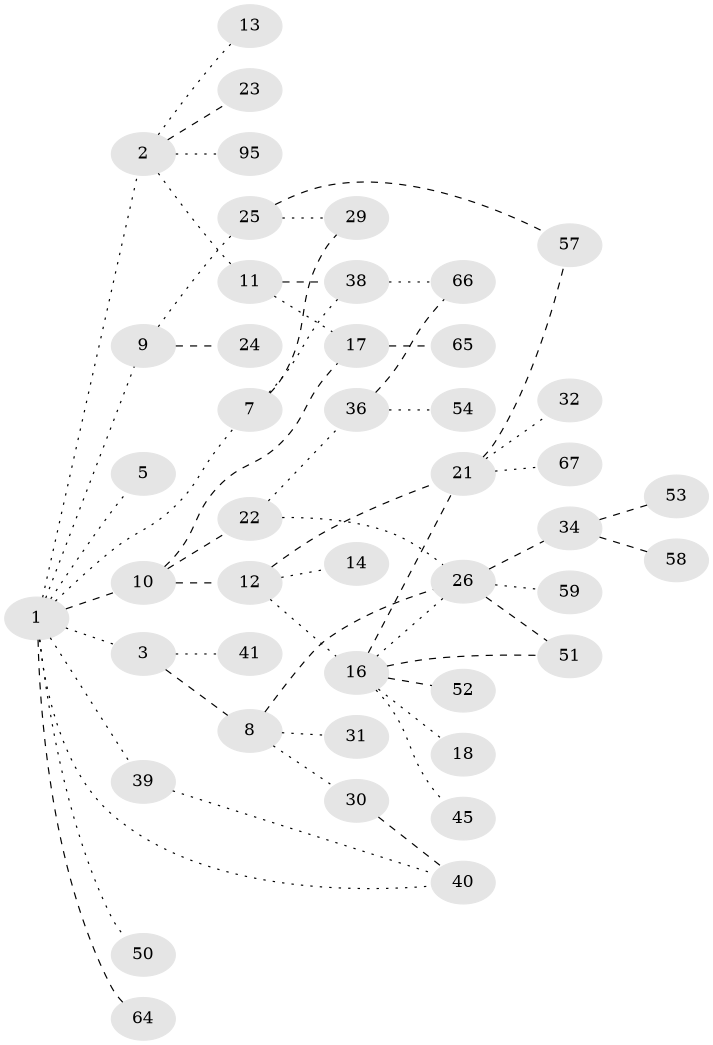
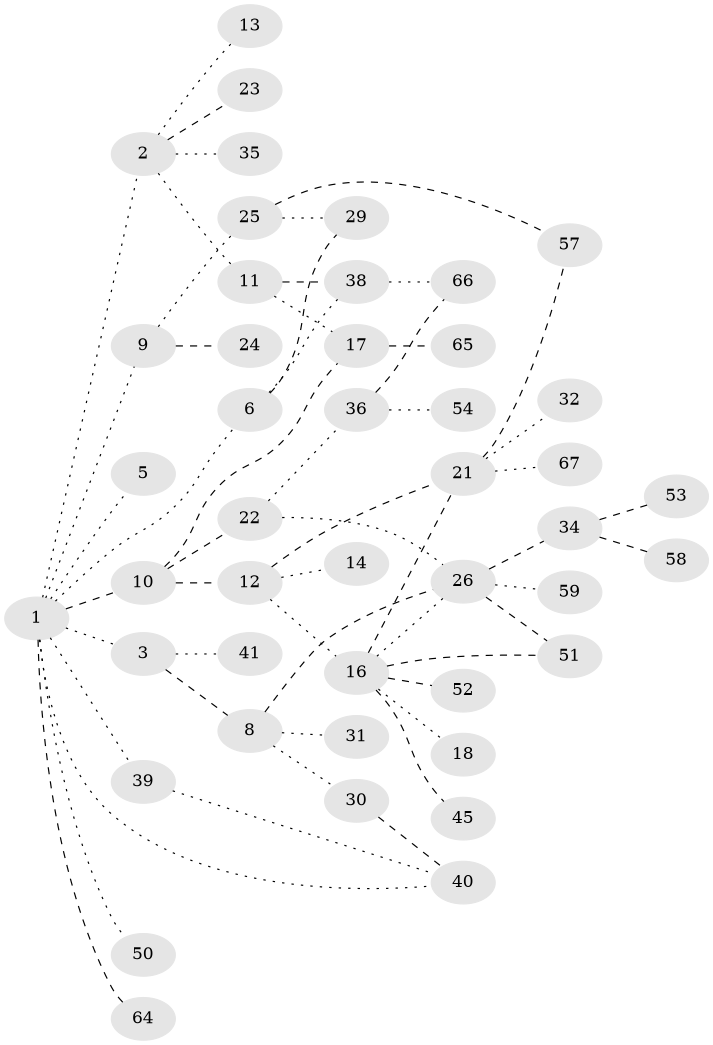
  graph {
    rankdir=LR
    node [color=gray90 style=filled]
    edge [style=dotted]
    1 [super="+63"]
    2 [super="+7"]
    3 [super="+4"]
    5 [super="+49"]
-   6 [label=7]
+   6
    9 [super="+43"]
    10 [super="+15"]
    39 [super="+56"]
    40 [super="+60"]
    50
    64
    11 [super="+19"]
    13 [super="+27"]
    23
-   35 [label=95]
+   35
    8
    41
    29 [super="+42"]
    38 [super="+68"]
    24 [super="+62"]
    25
    12
    17 [super="+47"]
    22
    26 [super="+33"]
    30
    31 [super="+55"]
    51
    34 [super="+46"]
    59
    57 [super="+61"]
    66
    14
    16 [super="+48"]
    21 [super="+28"]
    65
    36 [super="+44"]
    18 [super="+20"]
    45
    52
    32 [super="+37"]
    67
    54
    53
    58
    1 -- 2
    1 -- 3
    1 -- 5
    1 -- 6
    1 -- 9
    1 -- 10 [style=dashed]
    1 -- 39
    1 -- 40
    1 -- 50
    1 -- 64 [style=dashed]
    2 -- 11
    2 -- 13
    2 -- 23 [style=dashed]
    2 -- 35
    3 -- 8 [style=dashed]
    3 -- 41
    6 -- 29 [style=dashed]
    6 -- 38
    9 -- 24 [style=dashed]
    9 -- 25
    10 -- 12 [style=dashed]
    10 -- 17 [style=dashed]
    10 -- 22 [style=dashed]
    39 -- 40
    11 -- 38 [style=dashed]
    11 -- 17
    8 -- 26 [style=dashed]
    8 -- 30
    8 -- 31
    38 -- 66
    25 -- 29
    25 -- 57 [style=dashed]
    12 -- 14
    12 -- 16
    12 -- 21 [style=dashed]
    17 -- 65 [style=dashed]
    22 -- 26
    22 -- 36
    26 -- 51 [style=dashed]
    26 -- 34 [style=dashed]
    26 -- 59
    30 -- 40 [style=dashed]
    34 -- 53 [style=dashed]
    34 -- 58 [style=dashed]
    16 -- 26
    16 -- 51 [style=dashed]
    16 -- 21 [style=dashed]
    16 -- 18
-   16 -- 45
+   16 -- 45 [style=dashed]
    16 -- 52 [style=dashed]
    21 -- 57 [style=dashed]
    21 -- 32
    21 -- 67
    36 -- 66 [style=dashed]
    36 -- 54
  }
